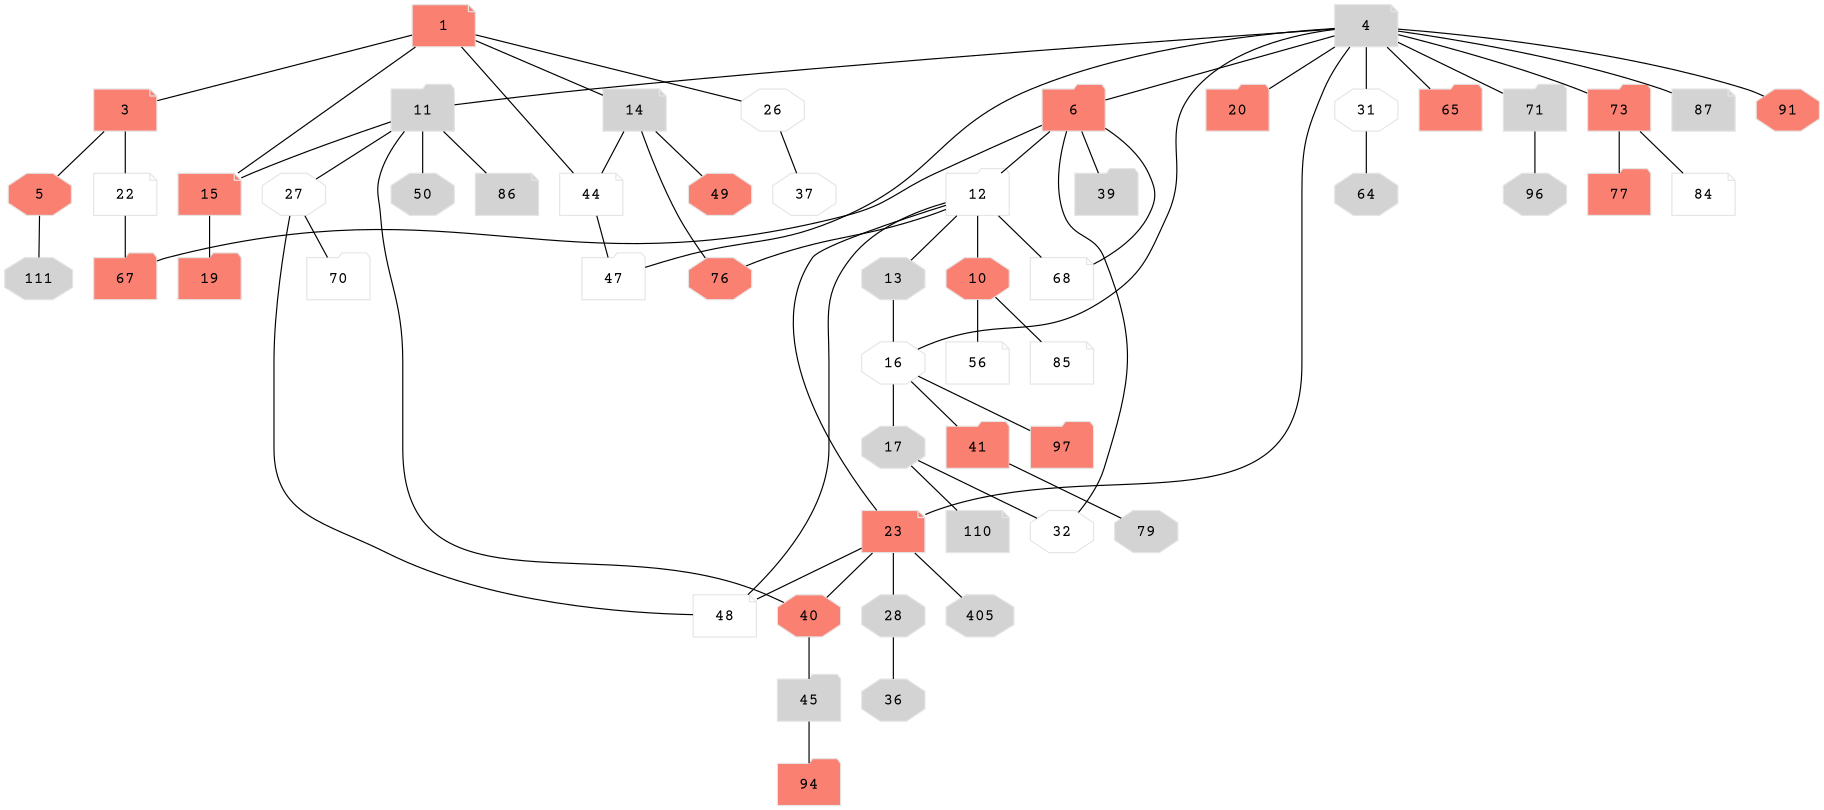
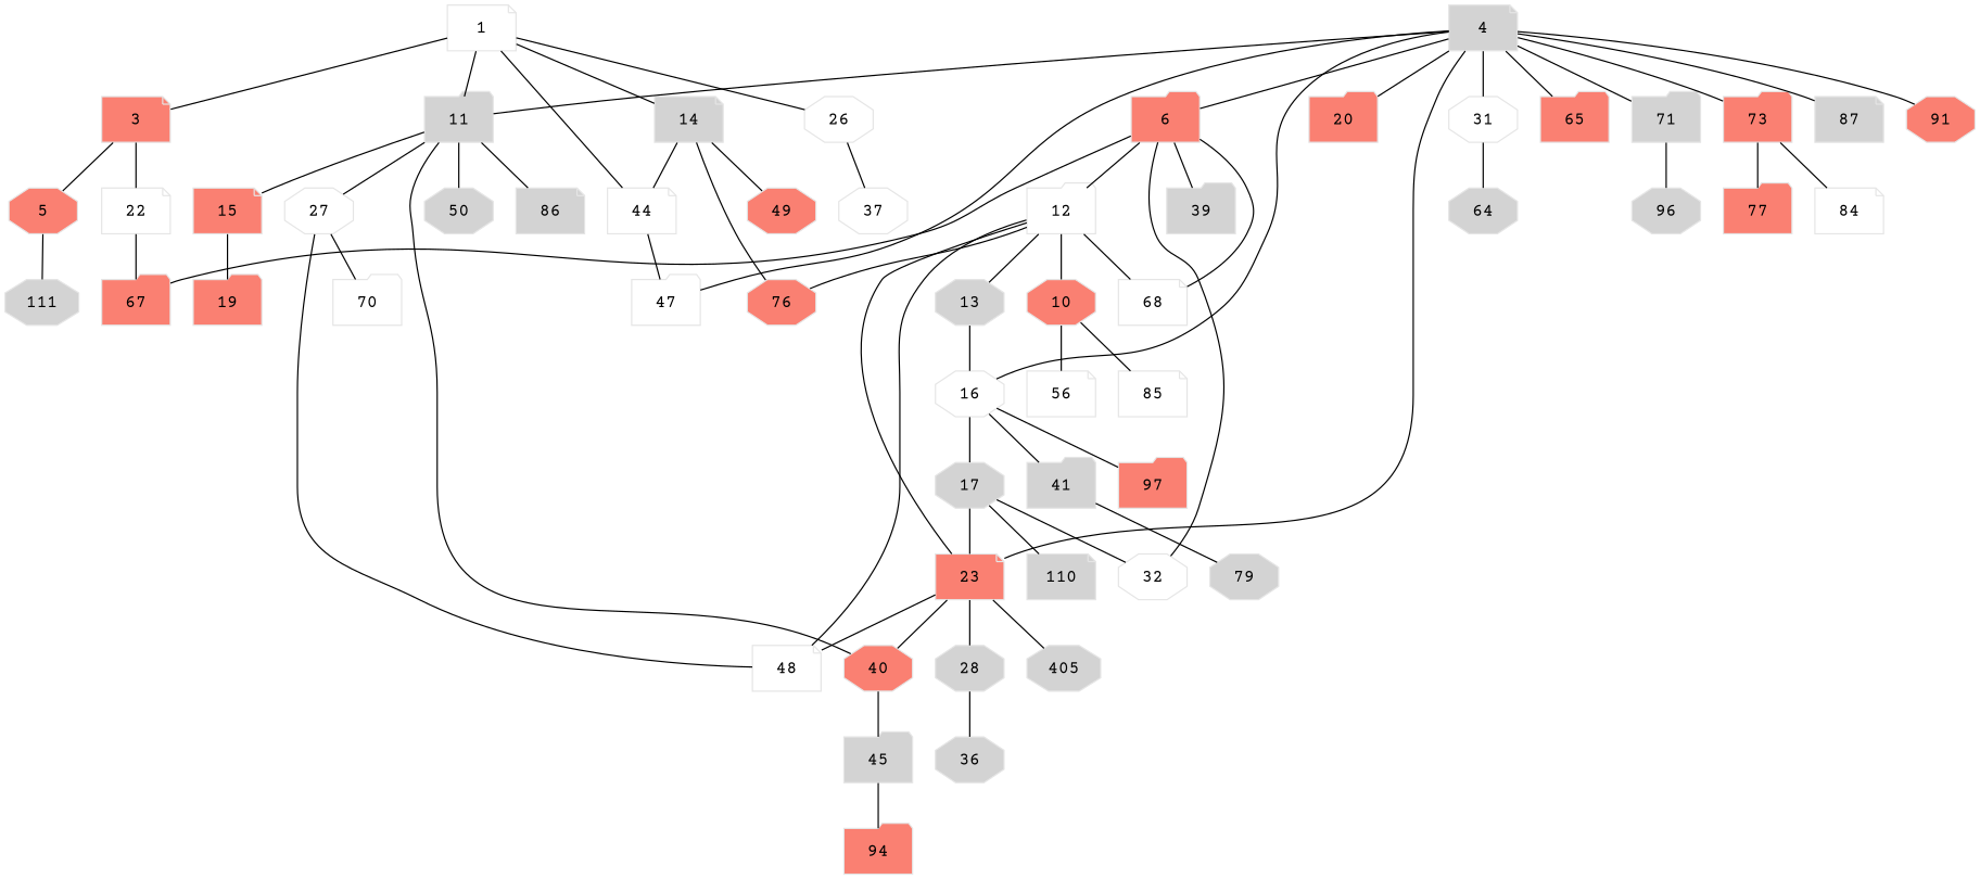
  graph {
    fontname="Courier Prime"
    node [color=gray90 fillcolor=lightgrey fontname="Courier Prime" shape=octagon style=filled]
    edge [fontname="Courier Prime"]
-   1 [fillcolor=salmon shape=note super="+2+9+51"]
+   1 [fillcolor=white shape=note super="+2+9+51"]
    3 [fillcolor=salmon shape=note]
    11 [shape=folder super="+66+33"]
    14 [shape=note super="+38+18"]
    26 [fillcolor=white]
    44 [fillcolor=white shape=note super="+82"]
    5 [fillcolor=salmon]
    22 [fillcolor=white shape=note]
    15 [fillcolor=salmon shape=note]
    27 [fillcolor=white]
    40 [fillcolor=salmon]
    50
    86 [shape=note]
    76 [fillcolor=salmon]
    49 [fillcolor=salmon]
    37 [fillcolor=white]
    47 [fillcolor=white shape=folder super="+78"]
    4 [shape=note super="+10+98+35+21+8+7"]
    6 [fillcolor=salmon shape=folder super="+24"]
    16 [fillcolor=white super="+46"]
    20 [fillcolor=salmon shape=folder super="+72"]
    23 [fillcolor=salmon shape=note]
    31 [fillcolor=white]
    65 [fillcolor=salmon shape=folder super="+89"]
    71 [shape=folder]
    73 [fillcolor=salmon shape=folder super="+74"]
    87 [shape=note]
    91 [fillcolor=salmon super="+108+95"]
    111
    67 [fillcolor=salmon shape=folder super="+81"]
    12 [fillcolor=white shape=folder super="+53+34"]
    32 [fillcolor=white super="+83+59"]
    39 [shape=folder]
    68 [fillcolor=white shape=note super="+101"]
    17 [super="+52"]
-   41 [fillcolor=salmon shape=folder super="+107"]
+   41 [shape=folder super="+107"]
    97 [fillcolor=salmon shape=folder]
    48 [fillcolor=white shape=note super="+88"]
    28
    n40 [label=405 super="+106"]
    64
    96
    77 [fillcolor=salmon shape=folder]
    84 [fillcolor=white shape=note super="+100"]
    13
    n46 [fillcolor=salmon label=10]
    19 [fillcolor=salmon shape=folder]
    70 [fillcolor=white shape=folder]
    45 [shape=folder]
    56 [fillcolor=white shape=note]
    85 [fillcolor=white shape=note super="+109"]
    110 [shape=note]
    79
    36
    94 [fillcolor=salmon shape=folder]
    1 -- 3
-   1 -- 15
+   1 -- 11
    1 -- 14
    1 -- 26
    1 -- 44
    3 -- 5
    3 -- 22
    11 -- 15
    11 -- 27
    11 -- 40
    11 -- 50
    11 -- 86
    14 -- 44
    14 -- 76
    14 -- 49
    26 -- 37
    44 -- 47
    5 -- 111
    22 -- 67
    15 -- 19
    27 -- 48
    27 -- 70
    40 -- 45
    4 -- 11
    4 -- 47
    4 -- 6
    4 -- 16
    4 -- 20
    4 -- 23
    4 -- 31
    4 -- 65
    4 -- 71
    4 -- 73
    4 -- 87
    4 -- 91 [weight=2]
    6 -- 67
    6 -- 12
    6 -- 32
    6 -- 39
    6 -- 68
    16 -- 17
    16 -- 41
    16 -- 97
    23 -- 40
    23 -- 48
    23 -- 28
    23 -- n40
    31 -- 64
    71 -- 96
    73 -- 77
    73 -- 84
    12 -- 76 [weight=2]
    12 -- 23
    12 -- 68
    12 -- 48
    12 -- 13
    12 -- n46
+   17 -- 23
    17 -- 32
    17 -- 110
    41 -- 79
    28 -- 36
    13 -- 16
    n46 -- 56
    n46 -- 85
    45 -- 94
  }
